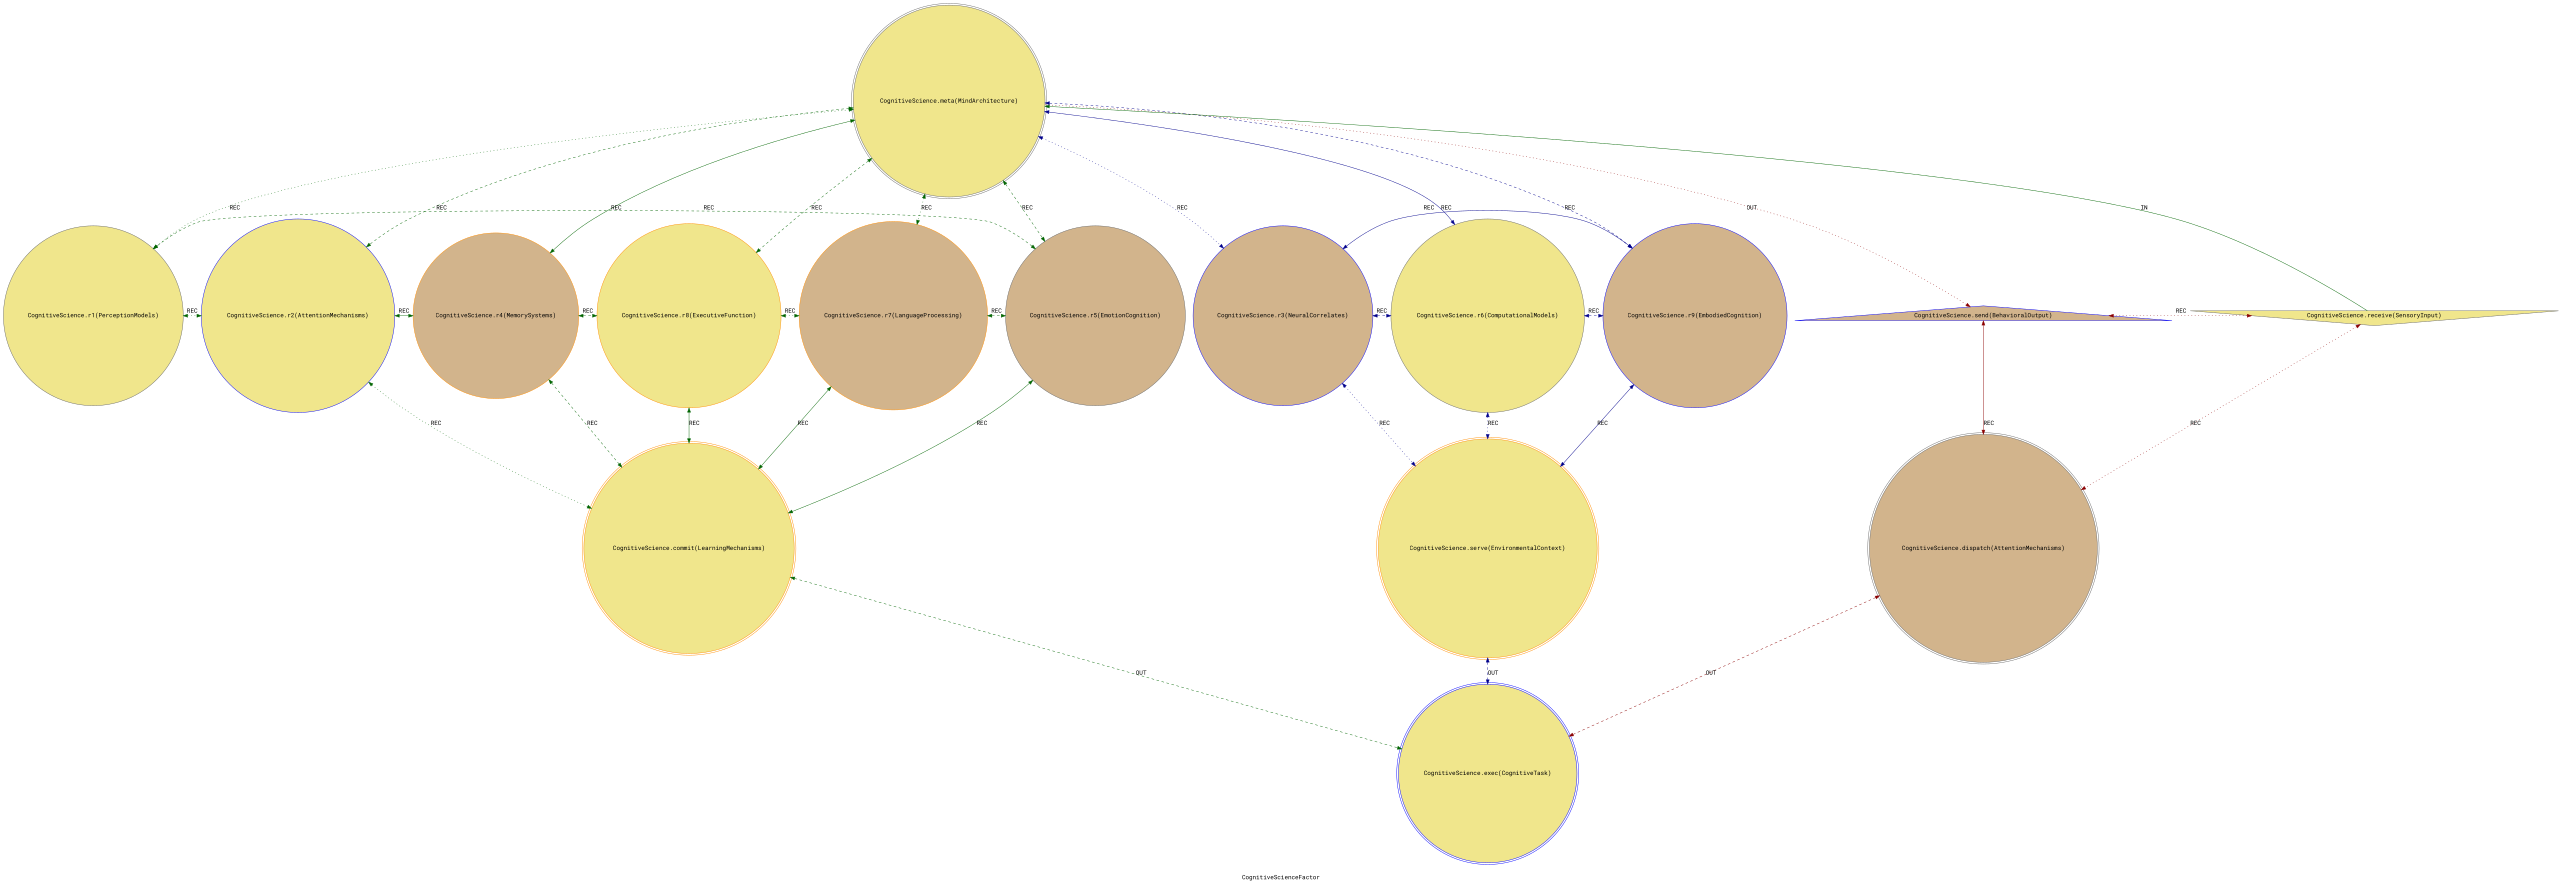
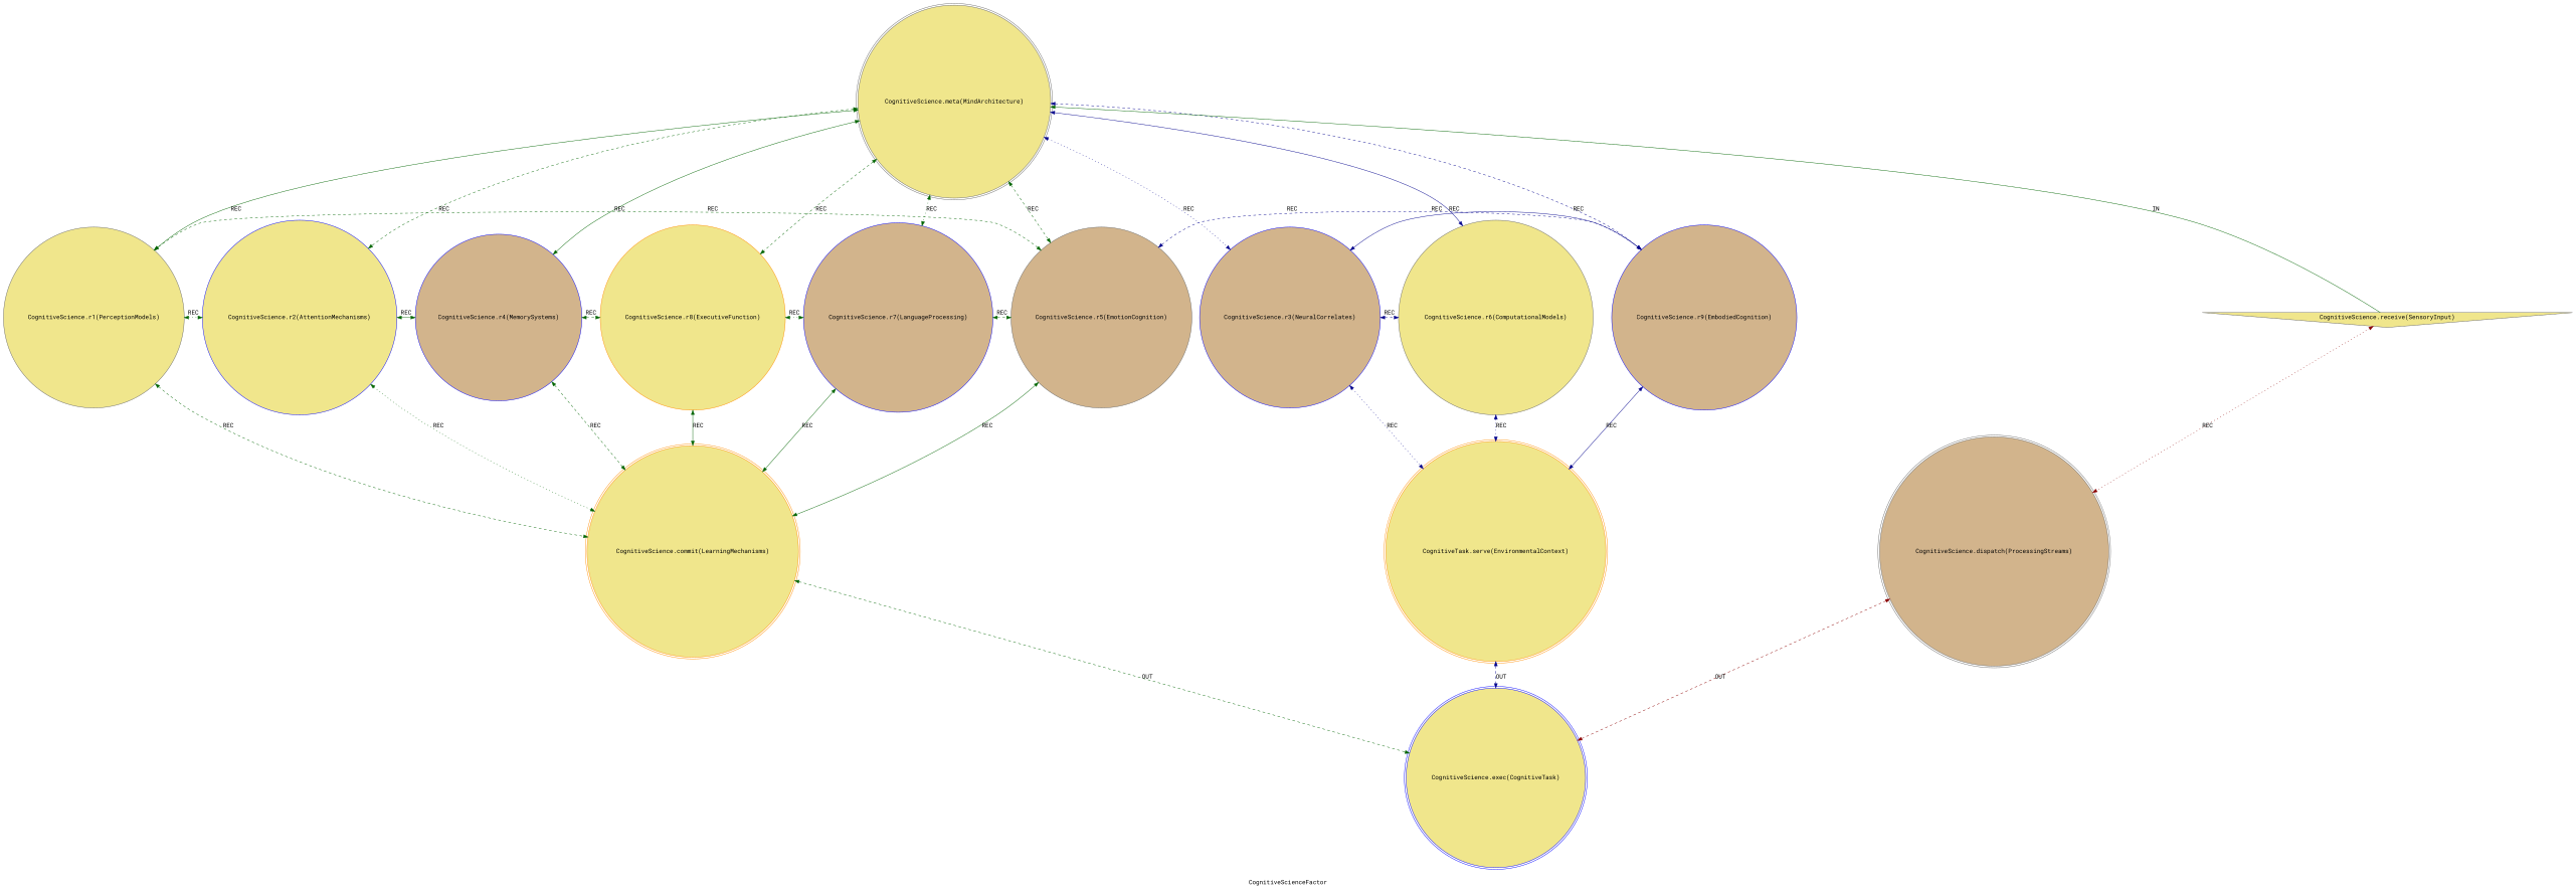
  strict digraph {
    color=lightgray
    fontname="Roboto Mono"
    label=CognitiveScienceFactor
    style=filled
    node [color=gray40 fillcolor=khaki fontname="Roboto Mono" shape=circle style=filled]
    edge [color=darkgreen dir=both fontname="Roboto Mono" style=dashed]
    n1 [label="CognitiveScience.meta(MindArchitecture)" shape=doublecircle]
    n2 [label="CognitiveScience.r1(PerceptionModels)"]
    n3 [color=blue label="CognitiveScience.r2(AttentionMechanisms)"]
-   n4 [color=darkorange fillcolor=tan label="CognitiveScience.r4(MemorySystems)"]
+   n4 [color=blue fillcolor=tan label="CognitiveScience.r4(MemorySystems)"]
    n5 [color=darkorange label="CognitiveScience.r8(ExecutiveFunction)"]
-   n6 [color=darkorange fillcolor=tan label="CognitiveScience.r7(LanguageProcessing)"]
+   n6 [color=blue fillcolor=tan label="CognitiveScience.r7(LanguageProcessing)"]
    n7 [fillcolor=tan label="CognitiveScience.r5(EmotionCognition)"]
    n8 [color=blue fillcolor=tan label="CognitiveScience.r3(NeuralCorrelates)"]
    n9 [label="CognitiveScience.r6(ComputationalModels)"]
    n10 [color=blue fillcolor=tan label="CognitiveScience.r9(EmbodiedCognition)"]
-   n11 [color=blue fillcolor=tan label="CognitiveScience.send(BehavioralOutput)" shape=triangle]
    n12 [color=darkorange label="CognitiveScience.commit(LearningMechanisms)" shape=doublecircle]
-   n13 [color=darkorange label="CognitiveScience.serve(EnvironmentalContext)" shape=doublecircle]
-   n14 [fillcolor=tan label="CognitiveScience.dispatch(AttentionMechanisms)" shape=doublecircle]
+   n13 [color=darkorange label="CognitiveTask.serve(EnvironmentalContext)" shape=doublecircle]
+   n14 [fillcolor=tan label="CognitiveScience.dispatch(ProcessingStreams)" shape=doublecircle]
    n15 [color=blue label="CognitiveScience.exec(CognitiveTask)" shape=doublecircle]
    n16 [label="CognitiveScience.receive(SensoryInput)" shape=invtriangle]
-   n1 -> n2 [label=REC style=dotted]
+   n1 -> n2 [label=REC style=solid]
    n1 -> n3 [label=REC]
    n1 -> n4 [label=REC style=solid]
    n1 -> n5 [label=REC]
    n1 -> n6 [label=REC style=dotted]
    n1 -> n7 [label=REC]
    n1 -> n8 [color=darkblue label=REC style=dotted]
    n1 -> n9 [color=darkblue label=REC style=solid]
    n1 -> n10 [color=darkblue label=REC]
-   n1 -> n11 [color=darkred label=OUT style=dotted dir=""]
    n2 -> n3 [constraint=false label=REC style=dotted]
+   n2 -> n12 [label=REC]
    n3 -> n4 [constraint=false label=REC style=solid]
    n3 -> n12 [label=REC style=dotted]
    n4 -> n5 [constraint=false label=REC]
    n4 -> n12 [label=REC]
    n5 -> n6 [constraint=false label=REC style=dotted]
    n5 -> n12 [label=REC style=solid]
    n6 -> n7 [constraint=false label=REC]
    n6 -> n12 [label=REC style=solid]
    n7 -> n2 [constraint=false label=REC]
    n7 -> n12 [label=REC style=solid]
    n8 -> n9 [color=darkblue constraint=false label=REC]
    n8 -> n13 [color=darkblue label=REC style=dotted]
-   n9 -> n10 [color=darkblue constraint=false label=REC]
+   n7 -> n10 [color=darkblue constraint=false label=REC]
    n9 -> n13 [color=darkblue label=REC style=dotted]
    n10 -> n8 [color=darkblue constraint=false label=REC style=solid]
    n10 -> n13 [color=darkblue label=REC style=solid]
-   n11 -> n14 [color=darkred label=REC style=solid]
    n12 -> n15 [label=OUT]
    n13 -> n15 [color=darkblue label=OUT]
    n14 -> n15 [color=darkred label=OUT]
    n16 -> n1 [constraint=false label=IN style=solid dir=""]
-   n16 -> n11 [color=darkred constraint=false label=REC style=dotted]
    n16 -> n14 [color=darkred label=REC style=dotted]
  }
